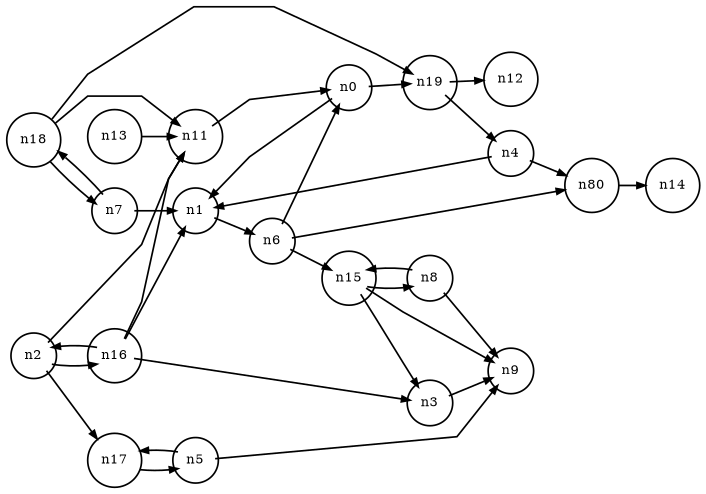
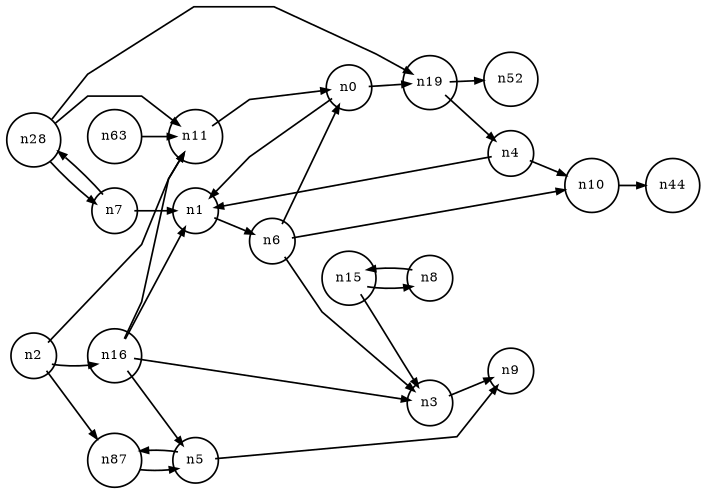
  digraph {
    fontsize=8
    nodesep=0.22
    nodesize=0.16
    rankdir=LR
    ranksep=0.22
    splines=polyline
    node [fixedsize=shape fontsize=8 shape=circle]
    edge [arrowsize=0.5]
    n1 [width=0.32]
    n6 [width=0.32]
    n0 [width=0.32]
    n3 [width=0.32]
-   n10 [width=0.32 label=n80]
+   n10 [width=0.32]
    n19 [width=0.32]
    n9 [width=0.32]
-   n14 [width=0.32]
-   n12 [width=0.32]
+   n14 [width=0.32 label=n44]
+   n12 [width=0.32 label=n52]
    n4 [width=0.32]
    n2 [width=0.32]
    n11 [width=0.32]
-   n17 [width=0.32]
+   n17 [width=0.32 label=n87]
    n16 [width=0.32]
    n5 [width=0.32]
    n7 [width=0.32]
-   n18 [width=0.32]
+   n18 [width=0.32 label=n28]
    n8 [width=0.32]
    n15 [width=0.32]
-   n13 [width=0.32]
+   n13 [width=0.32 label=n63]
    n1 -> n6
    n6 -> n0
-   n6 -> n15
+   n6 -> n3
    n6 -> n10
    n0 -> n1
    n0 -> n19
    n3 -> n9
    n10 -> n14
    n19 -> n12
    n19 -> n4
    n4 -> n1
    n4 -> n10
    n2 -> n11
    n2 -> n17
    n2 -> n16
    n11 -> n0
    n17 -> n5
    n16 -> n1
    n16 -> n3
-   n16 -> n2
+   n16 -> n5
    n16 -> n11
    n5 -> n9
    n5 -> n17
    n7 -> n1
    n7 -> n18
    n18 -> n19
    n18 -> n11
    n18 -> n7
-   n8 -> n9
    n8 -> n15
    n15 -> n3
-   n15 -> n9
    n15 -> n8
    n13 -> n11
  }
